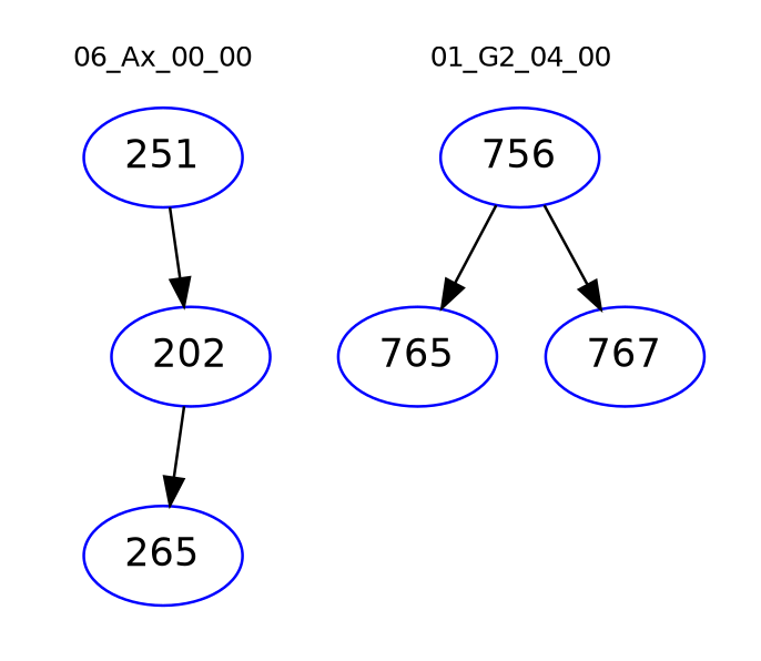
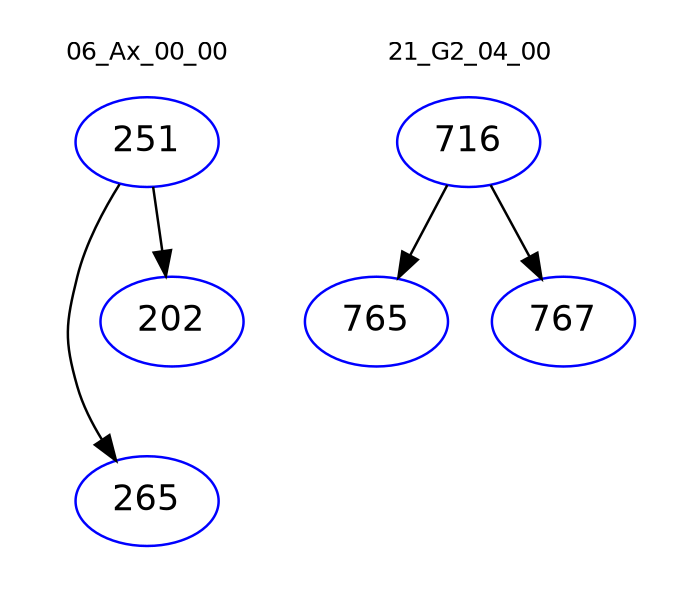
  digraph {
    fontname="DejaVu Sans"
    node [color=blue fontname="DejaVu Sans"]
    edge [color=black fontname="DejaVu Sans"]
    n1 [label=251]
    n2 [label=265]
    n3 [label=202]
-   n4 [label=756]
+   n4 [label=716]
    n5 [label=765]
    n6 [label=767]
    subgraph cluster_1 {
      color=white
      fontsize=10
      label="06_Ax_00_00"
      n1
      n2
      n3
    }
    subgraph cluster_2 {
      color=white
      fontsize=10
-     label="01_G2_04_00"
+     label="21_G2_04_00"
      n4
      n5
      n6
    }
-   n3 -> n2
+   n1 -> n2
    n1 -> n3
    n4 -> n5
    n4 -> n6
  }
